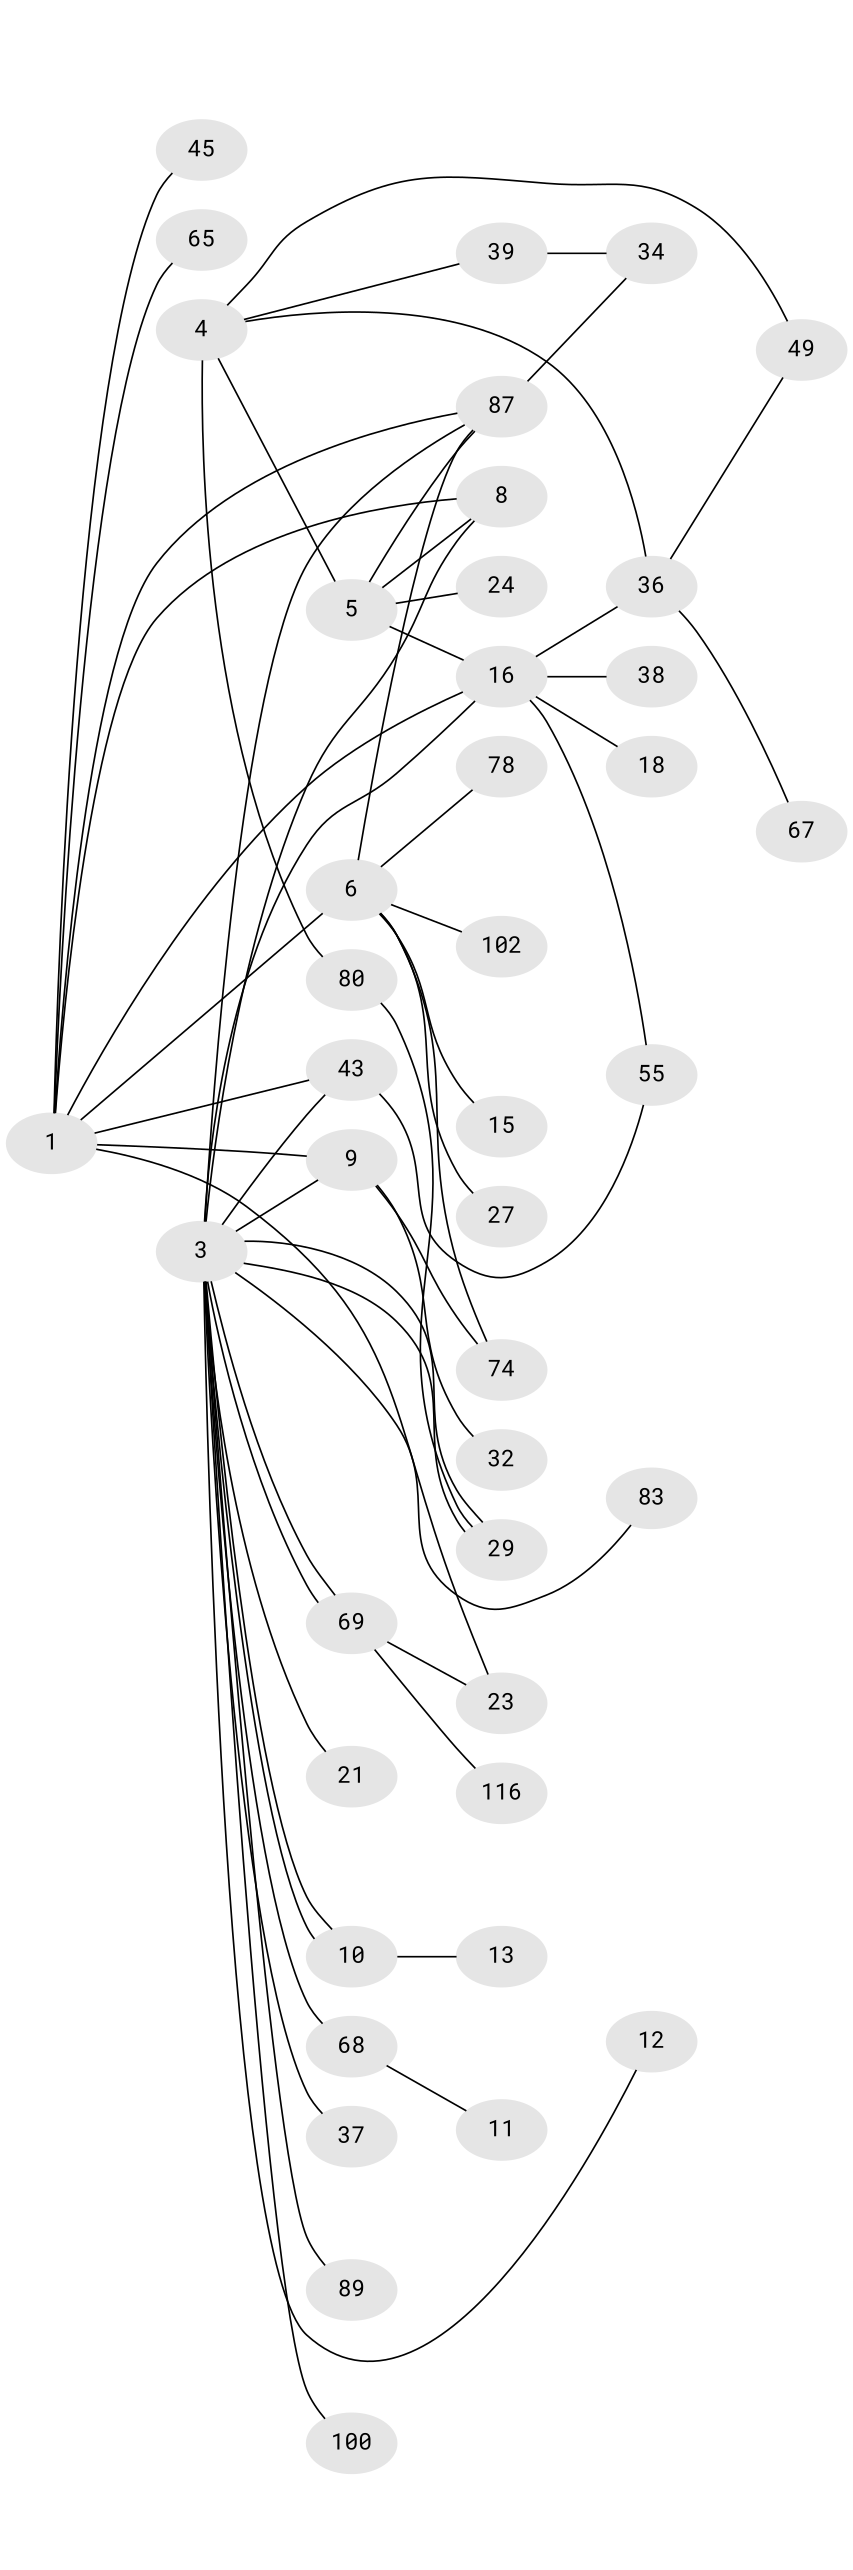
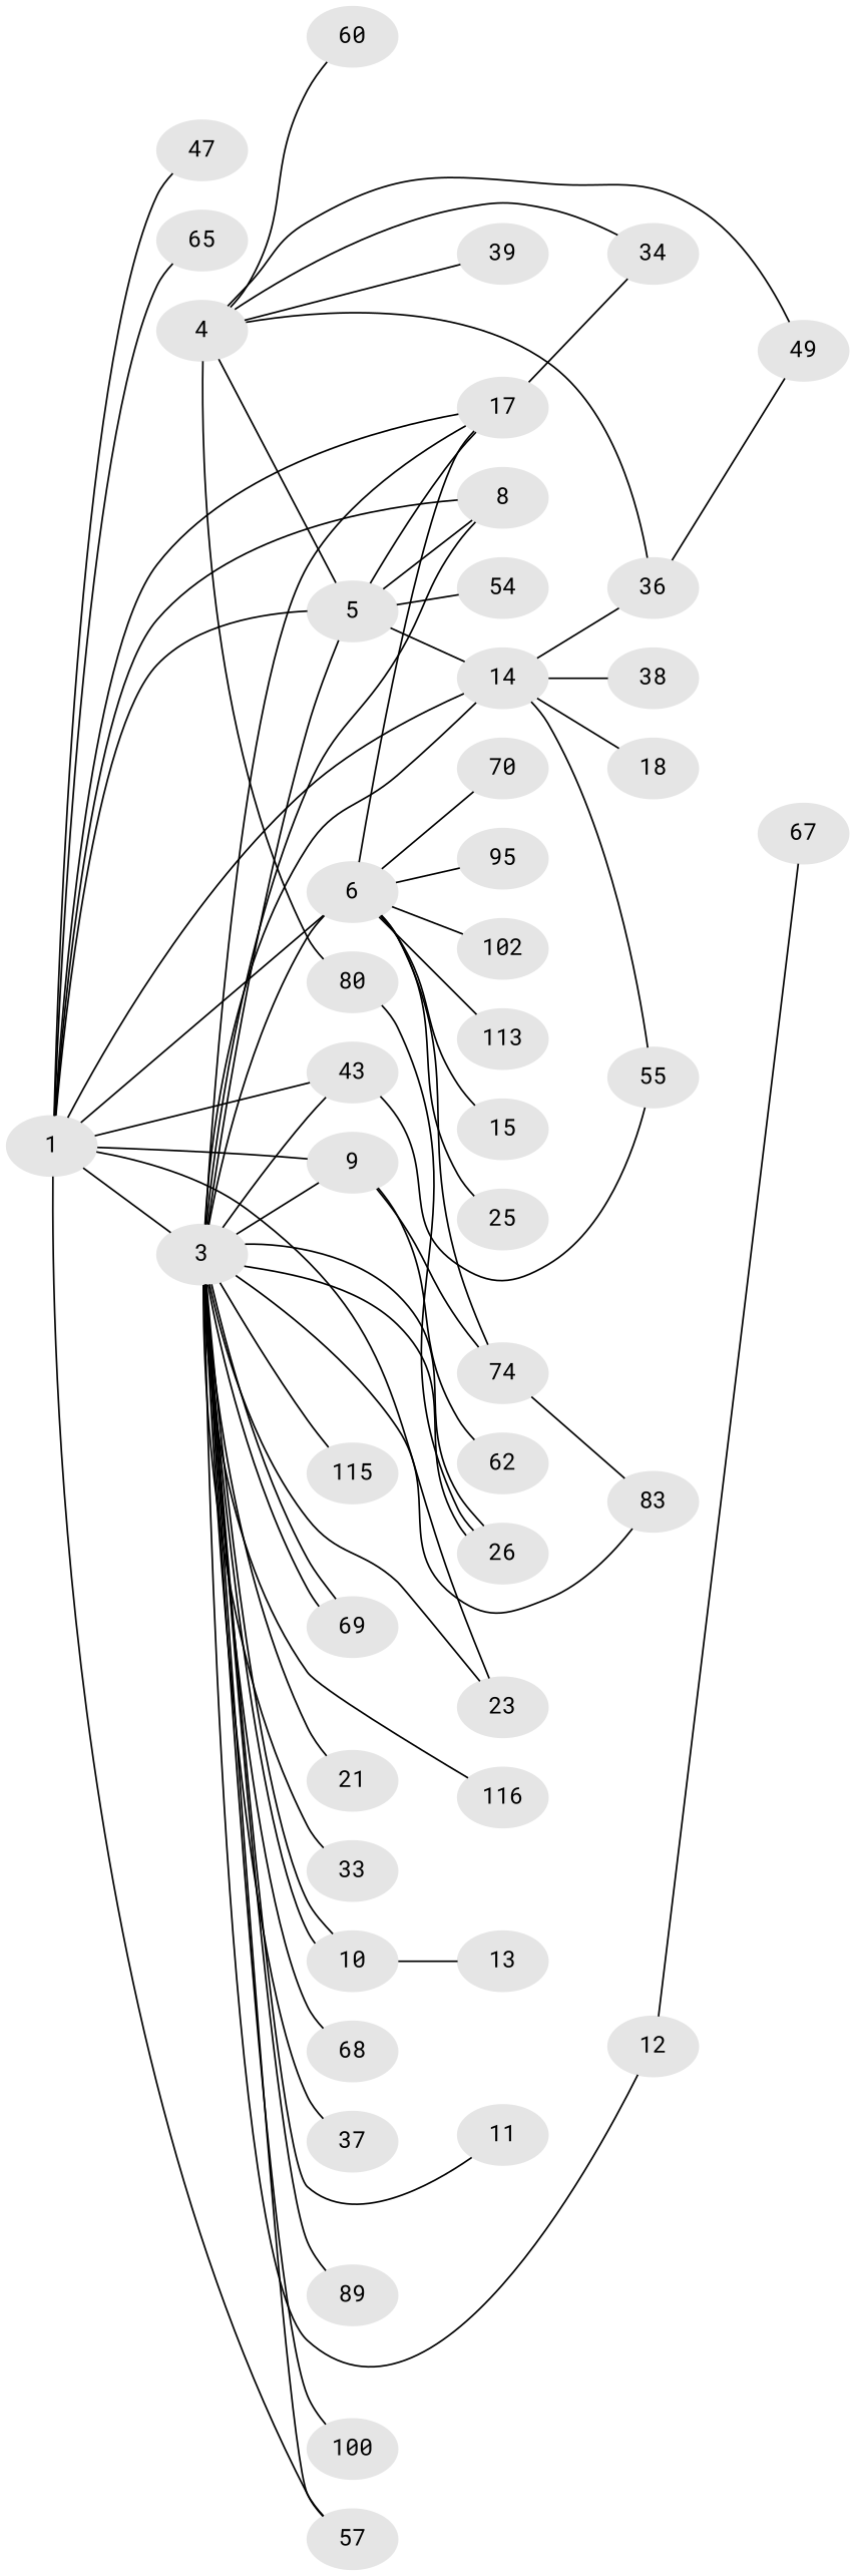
  graph {
    fontname="Roboto Mono"
    rankdir=LR
    node [color=gray90 fontname="Roboto Mono" style=filled]
    edge [fontname="Roboto Mono"]
    1 [super="+30+50+21+73+2+41"]
    3 [super="+22+16"]
    5 [super="+79+101"]
    6 [super="+51"]
    8 [super="+71+35+105+88"]
    9
-   14 [super="+45+18" label=16]
-   17 [super="+120+84+72+20+59" label=87]
+   14 [super="+45+18"]
+   17 [super="+120+84+72+20+59"]
    23 [super="+111"]
    43 [super="+64"]
-   47 [label=45]
+   47
+   57
    65
    10 [super="+119+44"]
    11
    12 [super="+114"]
-   29
+   29 [label=26]
    n18 [label=21]
+   33
    37
    68
    69
    83 [super="+97"]
    89
    100
+   115
    116
-   24
+   24 [label=54]
    15 [super="+77"]
-   27
-   70 [label=78]
+   27 [label=25]
+   70
    74 [super="+87"]
+   95
    102
-   32
+   113
+   32 [label=62]
    36 [super="+40+106+118+63"]
    38
    n39 [label=18]
    55
    34 [super="+76"]
    4
    39
    49 [super="+61"]
+   60
    80
    13
    67
+   1 -- 3 [weight=10]
+   1 -- 5
    1 -- 6
    1 -- 8
    1 -- 9
    1 -- 14 [weight=3]
    1 -- 17 [weight=2]
    1 -- 23
    1 -- 43
    1 -- 47
+   1 -- 57
    1 -- 65
+   3 -- 5 [weight=2]
+   3 -- 6
    3 -- 8 [weight=2]
    3 -- 9 [weight=2]
    3 -- 14 [weight=3]
    3 -- 17
-   69 -- 23
+   3 -- 23
    3 -- 43 [weight=3]
+   3 -- 57
    3 -- 10 [weight=2]
    3 -- 10
-   68 -- 11
+   3 -- 11
    3 -- 12
    3 -- 29
    3 -- 29
    3 -- n18
+   3 -- 33
    3 -- 37
    3 -- 68
    3 -- 69
    3 -- 69
    3 -- 83
    3 -- 89
    3 -- 100
-   69 -- 116
+   3 -- 115
+   3 -- 116
    5 -- 8
    5 -- 14
    5 -- 17
    5 -- 24
    6 -- 17
    6 -- 15
    6 -- 27
    6 -- 70
    6 -- 74
+   6 -- 95
    6 -- 102
+   6 -- 113
    9 -- 74
    9 -- 32
    14 -- 36 [weight=2]
    14 -- 38
    14 -- n39
    14 -- 55
    17 -- 34
    43 -- 55
    10 -- 13
+   74 -- 83
    36 -- 49
-   36 -- 67
+   12 -- 67
    4 -- 5
    4 -- 36
-   39 -- 34
+   4 -- 34
    4 -- 39
    4 -- 49
+   4 -- 60
    4 -- 80
    80 -- 29
  }
